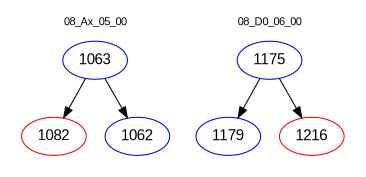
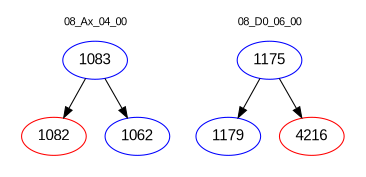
  digraph {
    fontname="Liberation Sans"
    node [color=blue fontname="Liberation Sans"]
    edge [color=black fontname="Liberation Sans"]
-   n1 [label=1063]
+   n1 [label=1083]
    n2 [color=red label=1082]
    n3 [label=1062]
    n4 [label=1175]
    n5 [label=1179]
-   n6 [color=red label=1216]
+   n6 [color=red label=4216]
    subgraph cluster_1 {
      color=white
      fontsize=10
-     label="08_Ax_05_00"
+     label="08_Ax_04_00"
      n1
      n2
      n3
    }
    subgraph cluster_2 {
      color=white
      fontsize=10
      label="08_D0_06_00"
      n4
      n5
      n6
    }
    n1 -> n2
    n1 -> n3
    n4 -> n5
    n4 -> n6
  }
